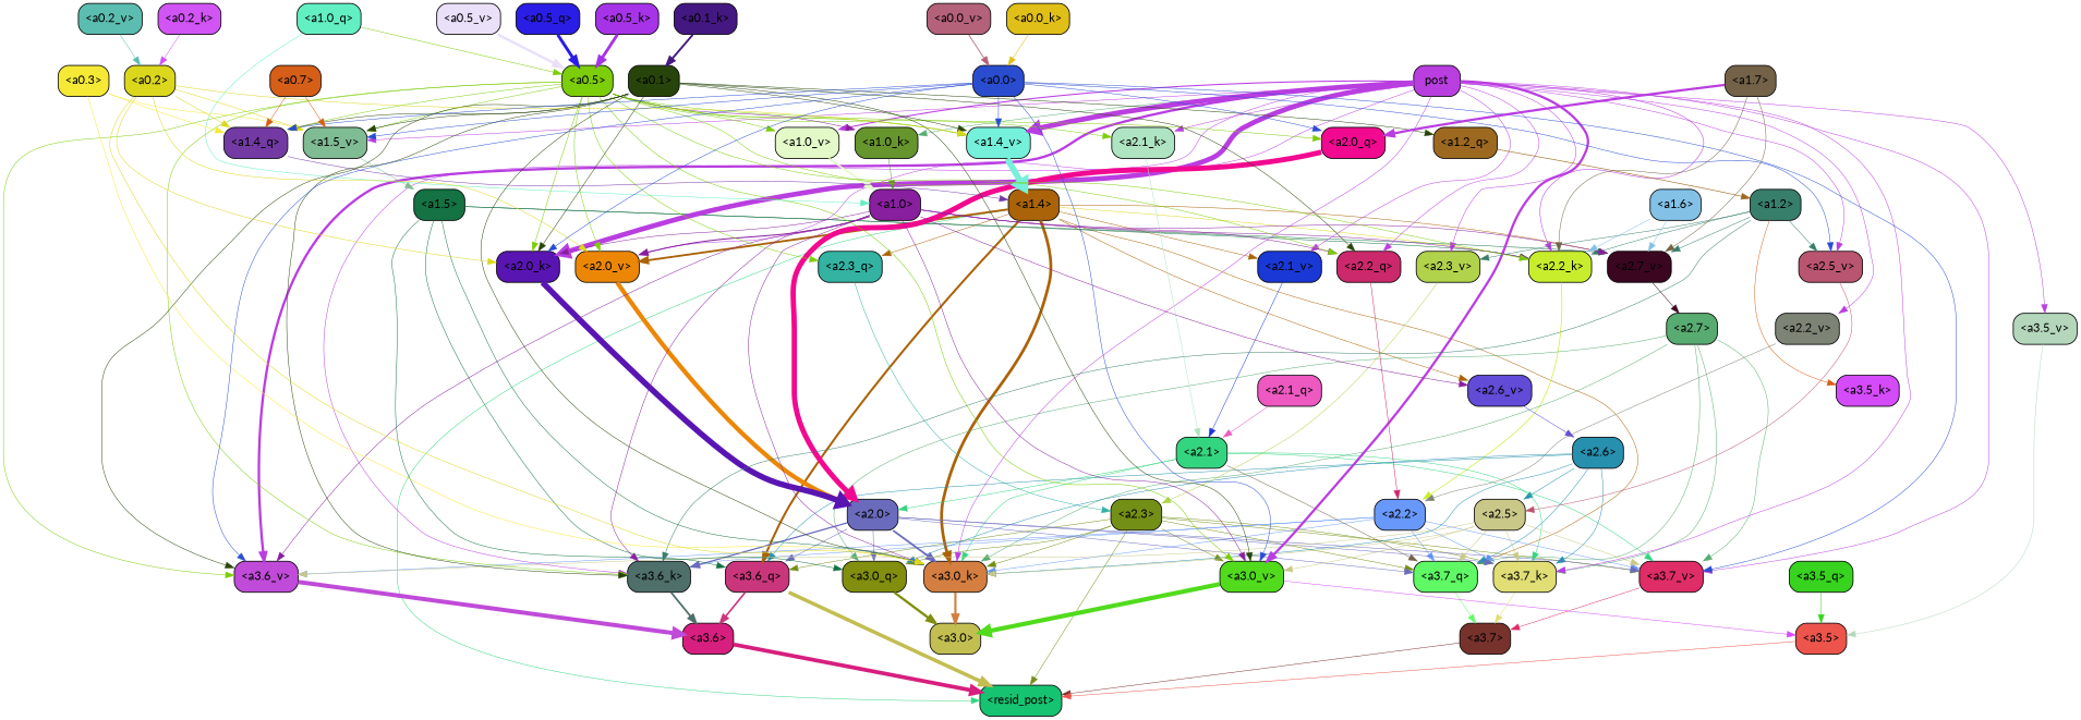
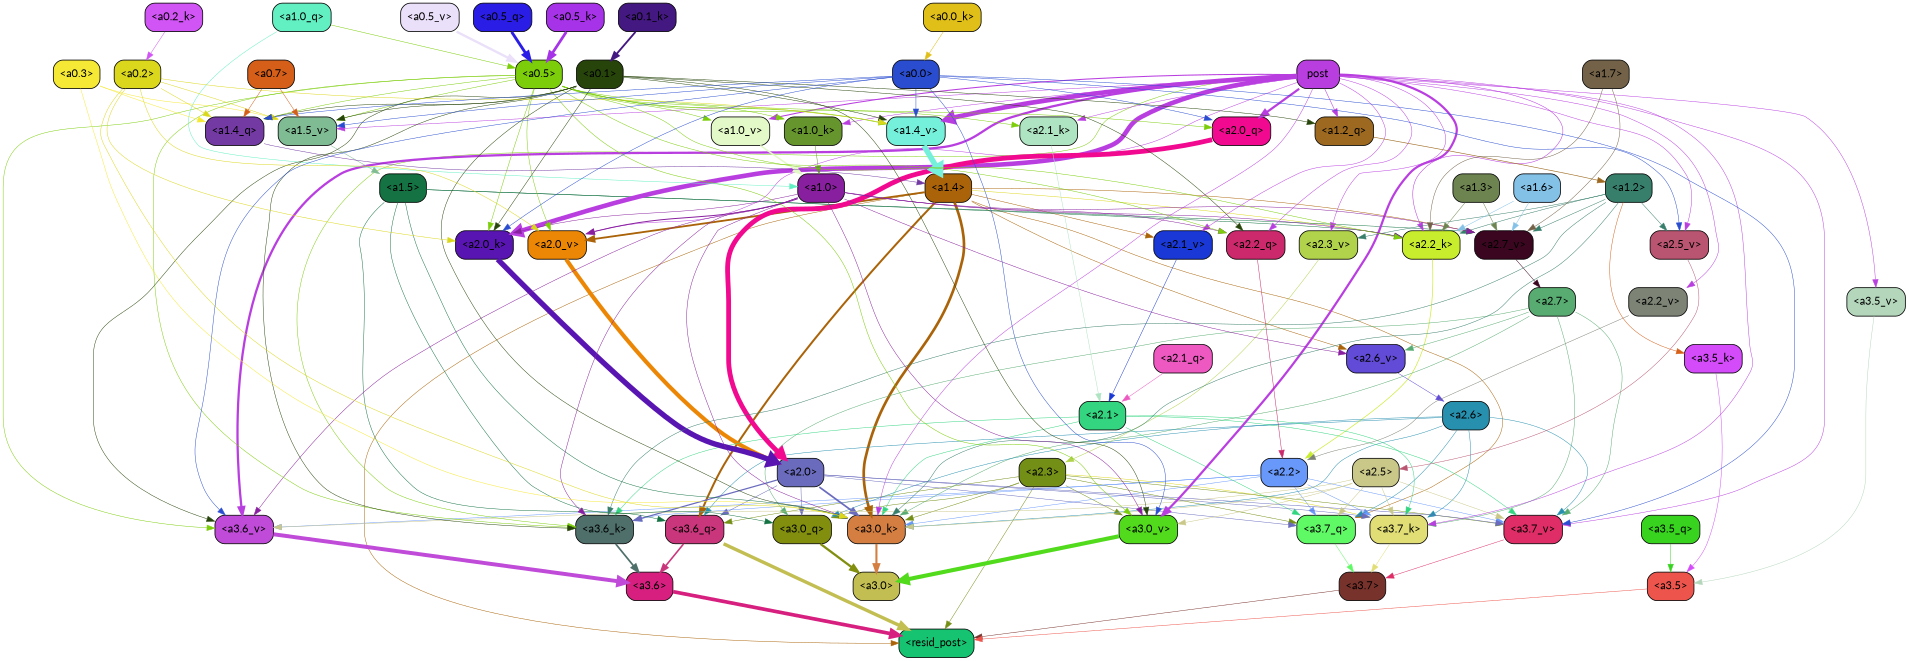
  strict digraph {
    fontname=Lato
    splines=true
    node [color=black fontname=Lato shape=box style="filled, rounded"]
    edge [color="#b93ee0" fontname=Lato penwidth=0.6]
    "<a3.7>" [fillcolor="#78322c"]
    "<resid_post>" [fillcolor="#16c371"]
    "<a3.6>" [fillcolor="#d61f7e"]
    "<a3.5>" [fillcolor="#ed544c"]
    "<a3.0>" [fillcolor="#c2be52"]
    "<a2.3>" [fillcolor="#748f16"]
    "<a3.7_q>" [fillcolor="#60f966"]
    "<a3.6_q>" [fillcolor="#ca367c"]
    "<a3.0_q>" [fillcolor="#818e0e"]
    "<a3.7_k>" [fillcolor="#e0de75"]
    "<a3.0_k>" [fillcolor="#d47f41"]
    "<a3.7_v>" [fillcolor="#df2d67"]
    "<a3.0_v>" [fillcolor="#51db1c"]
    "<a1.4>" [fillcolor="#aa6308"]
-   "<a2.3_q>" [fillcolor="#34b2a2"]
    "<a2.2_k>" [fillcolor="#c8ed2c"]
    "<a2.7_v>" [fillcolor="#3b0620"]
    "<a2.6_v>" [fillcolor="#614bd7"]
    "<a2.1_v>" [fillcolor="#1938d5"]
    "<a2.0_v>" [fillcolor="#ec8706"]
    "<a2.2>" [fillcolor="#6898fa"]
    "<a2.7>" [fillcolor="#58ac71"]
    "<a2.6>" [fillcolor="#2790af"]
    "<a2.1>" [fillcolor="#34d580"]
    "<a2.0>" [fillcolor="#6a6bbd"]
    "<a3.6_k>" [fillcolor="#4e6f6a"]
    "<a3.6_v>" [fillcolor="#c04bd8"]
    "<a3.5_q>" [fillcolor="#37d31f"]
    "<a3.5_k>" [fillcolor="#d44bfa"]
    "<a3.5_v>" [fillcolor="#b4d7bc"]
    "<a2.5>" [fillcolor="#cac889"]
    "<a1.5>" [fillcolor="#147243"]
    n33 [fillcolor="#b93ee0" label=post]
    "<a2.2_q>" [fillcolor="#cb296b"]
    "<a2.0_q>" [fillcolor="#f10990"]
    "<a2.1_k>" [fillcolor="#aee4c2"]
    "<a2.0_k>" [fillcolor="#5915b2"]
    "<a2.5_v>" [fillcolor="#b95570"]
    "<a2.3_v>" [fillcolor="#b1d24b"]
    "<a2.2_v>" [fillcolor="#7d8476"]
    "<a1.2_q>" [fillcolor="#9d6920"]
    "<a1.0_k>" [fillcolor="#66942d"]
    "<a1.5_v>" [fillcolor="#7fbb93"]
    "<a1.4_v>" [fillcolor="#75f0da"]
    "<a1.0_v>" [fillcolor="#e3f9c7"]
    "<a1.2>" [fillcolor="#377e6b"]
    "<a1.0>" [fillcolor="#881f9e"]
    "<a0.5>" [fillcolor="#7ccd0a"]
    "<a1.4_q>" [fillcolor="#733aa4"]
    "<a1.0_q>" [fillcolor="#62efc2"]
    "<a0.1>" [fillcolor="#27450a"]
    "<a0.3>" [fillcolor="#f6e936"]
    "<a0.2>" [fillcolor="#dbd71c"]
    "<a0.0>" [fillcolor="#2a4dd0"]
    "<a2.1_q>" [fillcolor="#ed59c1"]
    "<a1.7>" [fillcolor="#736248"]
    "<a1.6>" [fillcolor="#83c1e7"]
+   "<a1.3>" [fillcolor="#6d8451"]
    "<a0.7>" [fillcolor="#d55e18"]
    "<a0.5_q>" [fillcolor="#2a1de5"]
    "<a0.5_k>" [fillcolor="#a633e7"]
    "<a0.2_k>" [fillcolor="#d154f5"]
    "<a0.1_k>" [fillcolor="#441881"]
    "<a0.0_k>" [fillcolor="#e0bf18"]
    "<a0.5_v>" [fillcolor="#eae0f9"]
-   "<a0.2_v>" [fillcolor="#5bbdb0"]
-   "<a0.0_v>" [fillcolor="#b4617a"]
    "<a3.7>" -> "<resid_post>" [color="#78322c"]
    "<a3.6>" -> "<resid_post>" [color="#d61f7e" penwidth=4.648244500160217]
    "<a3.5>" -> "<resid_post>" [color="#ed544c"]
    "<a2.3>" -> "<resid_post>" [color="#748f16"]
    "<a2.3>" -> "<a3.7_q>" [color="#748f16"]
    "<a2.3>" -> "<a3.6_q>" [color="#748f16"]
    "<a2.3>" -> "<a3.0_q>" [color="#748f16"]
-   "<a2.3>" -> "<a3.7_k>" [color="#748f16"]
+   "<a2.3>" -> "<a3.7_k>" [color="#dbd71c"]
    "<a2.3>" -> "<a3.0_k>" [color="#748f16"]
    "<a2.3>" -> "<a3.7_v>" [color="#748f16"]
    "<a2.3>" -> "<a3.0_v>" [color="#748f16"]
    "<a3.7_q>" -> "<a3.7>" [color="#60f966"]
    "<a3.6_q>" -> "<resid_post>" [color="#c2be52" penwidth=4.3288813829422]
    "<a3.6_q>" -> "<a3.6>" [color="#ca367c" penwidth=2.03758105635643]
    "<a3.0_q>" -> "<a3.0>" [color="#818e0e" penwidth=2.8638100624084473]
    "<a3.7_k>" -> "<a3.7>" [color="#e0de75"]
    "<a3.0_k>" -> "<a3.0>" [color="#d47f41" penwidth=2.6274144649505615]
    "<a3.7_v>" -> "<a3.7>" [color="#df2d67"]
    "<a3.0_v>" -> "<a3.0>" [color="#51db1c" penwidth=5.188832879066467]
-   "<a1.4>" -> "<resid_post>" [color="#34d580"]
+   "<a1.4>" -> "<resid_post>" [color="#aa6308"]
    "<a1.4>" -> "<a3.7_q>" [color="#aa6308"]
    "<a1.4>" -> "<a3.6_q>" [color="#aa6308" penwidth=2.5397292599081993]
    "<a1.4>" -> "<a3.0_k>" [color="#aa6308" penwidth=3.3985572457313538]
-   "<a1.4>" -> "<a2.3_q>" [color="#aa6308"]
    "<a1.4>" -> "<a2.2_k>" [color="#dbd71c"]
    "<a1.4>" -> "<a2.7_v>" [color="#aa6308"]
    "<a1.4>" -> "<a2.6_v>" [color="#aa6308"]
    "<a1.4>" -> "<a2.1_v>" [color="#aa6308"]
    "<a1.4>" -> "<a2.0_v>" [color="#aa6308" penwidth=2.3308929204940796]
-   "<a2.3_q>" -> "<a2.3>" [color="#34b2a2"]
    "<a2.2_k>" -> "<a2.2>" [color="#c8ed2c" penwidth=0.8337457180023193]
    "<a2.7_v>" -> "<a2.7>" [color="#3b0620"]
    "<a2.6_v>" -> "<a2.6>" [color="#614bd7"]
    "<a2.1_v>" -> "<a2.1>" [color="#1938d5"]
    "<a2.0_v>" -> "<a2.0>" [color="#ec8706" penwidth=5.211444020271301]
    "<a2.2>" -> "<a3.7_q>" [color="#6898fa"]
    "<a2.2>" -> "<a3.7_k>" [color="#6898fa"]
    "<a2.2>" -> "<a3.0_k>" [color="#6898fa"]
    "<a2.2>" -> "<a3.7_v>" [color="#6898fa"]
    "<a2.2>" -> "<a3.6_k>" [color="#6898fa"]
    "<a2.2>" -> "<a3.6_v>" [color="#6898fa"]
-   "<a2.7>" -> "<a3.7_q>" [color="#58ac71"]
+   "<a2.7>" -> "<a2.6_v>" [color="#58ac71"]
    "<a2.7>" -> "<a3.0_q>" [color="#58ac71"]
    "<a2.7>" -> "<a3.7_k>" [color="#58ac71"]
    "<a2.7>" -> "<a3.0_k>" [color="#58ac71"]
    "<a2.7>" -> "<a3.7_v>" [color="#58ac71"]
    "<a2.6>" -> "<a3.7_q>" [color="#2790af"]
    "<a2.6>" -> "<a3.6_q>" [color="#2790af"]
    "<a2.6>" -> "<a3.0_q>" [color="#2790af"]
    "<a2.6>" -> "<a3.7_k>" [color="#2790af"]
    "<a2.6>" -> "<a3.0_k>" [color="#2790af"]
-   "<a2.6>" -> "<a2.5>" [color="#2790af"]
-   "<a2.1>" -> "<a3.7_q>" [color="#736248"]
+   "<a2.6>" -> "<a3.7_v>" [color="#2790af"]
+   "<a2.1>" -> "<a3.7_q>" [color="#34d580"]
    "<a2.1>" -> "<a3.7_k>" [color="#34d580"]
    "<a2.1>" -> "<a3.0_k>" [color="#34d580"]
    "<a2.1>" -> "<a3.7_v>" [color="#34d580"]
-   "<a2.1>" -> "<a2.0>" [color="#34d580"]
+   "<a2.1>" -> "<a3.6_k>" [color="#34d580"]
    "<a2.0>" -> "<a3.7_q>" [color="#6a6bbd"]
    "<a2.0>" -> "<a3.6_q>" [color="#6a6bbd"]
    "<a2.0>" -> "<a3.0_q>" [color="#6a6bbd"]
    "<a2.0>" -> "<a3.7_k>" [color="#6a6bbd"]
    "<a2.0>" -> "<a3.0_k>" [color="#6a6bbd" penwidth=2.205150544643402]
    "<a2.0>" -> "<a3.7_v>" [color="#6a6bbd"]
    "<a2.0>" -> "<a3.6_k>" [color="#6a6bbd" penwidth=1.5717863738536835]
    "<a3.6_k>" -> "<a3.6>" [color="#4e6f6a" penwidth=2.174198240041733]
    "<a3.6_v>" -> "<a3.6>" [color="#c04bd8" penwidth=5.002329230308533]
    "<a3.5_q>" -> "<a3.5>" [color="#37d31f"]
-   "<a3.0_v>" -> "<a3.5>" [color="#d44bfa"]
+   "<a3.5_k>" -> "<a3.5>" [color="#d44bfa"]
    "<a3.5_v>" -> "<a3.5>" [color="#b4d7bc"]
    "<a2.5>" -> "<a3.7_q>" [color="#cac889"]
    "<a2.5>" -> "<a3.7_k>" [color="#cac889"]
    "<a2.5>" -> "<a3.0_k>" [color="#cac889"]
    "<a2.5>" -> "<a3.7_v>" [color="#cac889"]
    "<a2.5>" -> "<a3.0_v>" [color="#cac889"]
    "<a2.5>" -> "<a3.6_v>" [color="#cac889"]
    "<a1.5>" -> "<a3.6_q>" [color="#147243"]
    "<a1.5>" -> "<a3.0_q>" [color="#147243"]
    "<a1.5>" -> "<a3.0_k>" [color="#147243"]
    "<a1.5>" -> "<a2.2_k>" [color="#147243"]
    "<a1.5>" -> "<a2.7_v>" [color="#147243"]
    n33 -> "<a3.7_k>"
    n33 -> "<a3.0_k>"
    n33 -> "<a3.7_v>"
    n33 -> "<a3.0_v>" [penwidth=2.812090039253235]
    n33 -> "<a2.2_k>" [penwidth=0.6694881916046143]
    n33 -> "<a2.1_v>"
    n33 -> "<a2.0_v>"
-   n33 -> "<a3.6_k>"
+   n33 -> "<a3.6_k>" [color="#7ccd0a"]
    n33 -> "<a3.6_v>" [penwidth=2.882729172706604]
    n33 -> "<a3.5_v>"
    n33 -> "<a2.2_q>"
-   "<a1.7>" -> "<a2.0_q>" [penwidth=2.773140072822571]
+   n33 -> "<a2.0_q>" [penwidth=2.773140072822571]
    n33 -> "<a2.1_k>"
    n33 -> "<a2.0_k>" [penwidth=5.809704422950745]
    n33 -> "<a2.5_v>"
    n33 -> "<a2.3_v>"
    n33 -> "<a2.2_v>"
-   n33 -> "<a1.0_k>" [color="#58ac71"]
+   n33 -> "<a1.2_q>" [penwidth=0.6789929866790771]
+   n33 -> "<a1.0_k>"
    n33 -> "<a1.5_v>"
    n33 -> "<a1.4_v>" [penwidth=5.930049657821655]
    n33 -> "<a1.0_v>" [penwidth=1.3246397972106934]
    "<a2.2_q>" -> "<a2.2>" [color="#cb296b" penwidth=0.6299107074737549]
    "<a2.0_q>" -> "<a2.0>" [color="#f10990" penwidth=6.081655263900757]
    "<a2.1_k>" -> "<a2.1>" [color="#aee4c2"]
    "<a2.0_k>" -> "<a2.0>" [color="#5915b2" penwidth=6.795950889587402]
    "<a2.5_v>" -> "<a2.5>" [color="#b95570"]
    "<a2.3_v>" -> "<a2.3>" [color="#b1d24b"]
    "<a2.2_v>" -> "<a2.2>" [color="#7d8476"]
    "<a1.2_q>" -> "<a1.2>" [color="#9d6920" penwidth=0.7635738849639893]
    "<a1.0_k>" -> "<a1.0>" [color="#66942d"]
    "<a1.5_v>" -> "<a1.5>" [color="#7fbb93"]
    "<a1.4_v>" -> "<a1.4>" [color="#75f0da" penwidth=7.066803693771362]
    "<a1.0_v>" -> "<a1.0>" [color="#e3f9c7" penwidth=1.970656156539917]
+   "<a1.2>" -> "<a3.0_k>" [color="#377e6b"]
    "<a1.2>" -> "<a2.2_k>" [color="#377e6b"]
    "<a1.2>" -> "<a2.7_v>" [color="#377e6b"]
    "<a1.2>" -> "<a3.6_k>" [color="#377e6b"]
    "<a1.2>" -> "<a3.5_k>" [color="#d55e18"]
    "<a1.2>" -> "<a2.5_v>" [color="#377e6b"]
    "<a1.2>" -> "<a2.3_v>" [color="#377e6b"]
    "<a1.0>" -> "<a3.0_k>" [color="#881f9e"]
    "<a1.0>" -> "<a3.0_v>" [color="#881f9e"]
    "<a1.0>" -> "<a2.2_k>" [color="#881f9e"]
    "<a1.0>" -> "<a2.7_v>" [color="#881f9e"]
    "<a1.0>" -> "<a2.6_v>" [color="#881f9e"]
    "<a1.0>" -> "<a2.0_v>" [color="#881f9e" penwidth=1.2632839679718018]
    "<a1.0>" -> "<a3.6_k>" [color="#881f9e"]
    "<a1.0>" -> "<a3.6_v>" [color="#881f9e"]
    "<a1.0>" -> "<a2.2_q>" [color="#881f9e"]
    "<a1.0>" -> "<a2.0_k>" [color="#881f9e"]
    "<a0.5>" -> "<a3.0_v>" [color="#7ccd0a" penwidth=0.6281400918960571]
-   "<a0.5>" -> "<a2.3_q>" [color="#7ccd0a"]
    "<a0.5>" -> "<a2.2_k>" [color="#7ccd0a"]
    "<a0.5>" -> "<a2.0_v>" [color="#7ccd0a"]
    "<a0.5>" -> "<a3.6_k>" [color="#7ccd0a"]
    "<a0.5>" -> "<a3.6_v>" [color="#7ccd0a"]
    "<a0.5>" -> "<a2.2_q>" [color="#7ccd0a"]
    "<a0.5>" -> "<a2.0_q>" [color="#7ccd0a"]
    "<a0.5>" -> "<a2.1_k>" [color="#7ccd0a"]
    "<a0.5>" -> "<a2.0_k>" [color="#7ccd0a" penwidth=0.6196913719177246]
-   "<a0.5>" -> "<a1.0_k>" [color="#881f9e"]
+   "<a0.5>" -> "<a1.0_k>" [color="#7ccd0a"]
    "<a0.5>" -> "<a1.5_v>" [color="#7ccd0a"]
    "<a0.5>" -> "<a1.4_v>" [color="#7ccd0a" penwidth=0.9038386344909668]
    "<a0.5>" -> "<a1.0_v>" [color="#7ccd0a"]
    "<a0.5>" -> "<a1.4_q>" [color="#7ccd0a"]
    "<a1.4_q>" -> "<a1.4>" [color="#733aa4"]
    "<a1.0_q>" -> "<a1.0>" [color="#62efc2"]
    "<a1.0_q>" -> "<a0.5>" [color="#7ccd0a"]
    "<a0.1>" -> "<a3.0_k>" [color="#27450a"]
    "<a0.1>" -> "<a3.0_v>" [color="#27450a"]
    "<a0.1>" -> "<a3.6_k>" [color="#27450a"]
    "<a0.1>" -> "<a3.6_v>" [color="#27450a"]
    "<a0.1>" -> "<a2.2_q>" [color="#27450a"]
    "<a0.1>" -> "<a2.0_k>" [color="#27450a"]
    "<a0.1>" -> "<a1.2_q>" [color="#27450a"]
    "<a0.1>" -> "<a1.5_v>" [color="#27450a"]
    "<a0.1>" -> "<a1.4_v>" [color="#27450a"]
    "<a0.1>" -> "<a1.4_q>" [color="#27450a"]
    "<a0.3>" -> "<a3.0_k>" [color="#f6e936"]
    "<a0.3>" -> "<a1.5_v>" [color="#f6e936"]
    "<a0.3>" -> "<a1.4_q>" [color="#f6e936"]
    "<a0.2>" -> "<a3.0_k>" [color="#dbd71c"]
    "<a0.2>" -> "<a2.0_v>" [color="#dbd71c"]
    "<a0.2>" -> "<a2.0_k>" [color="#dbd71c"]
    "<a0.2>" -> "<a1.5_v>" [color="#dbd71c"]
    "<a0.2>" -> "<a1.4_v>" [color="#dbd71c"]
    "<a0.2>" -> "<a1.4_q>" [color="#dbd71c"]
    "<a0.0>" -> "<a3.7_v>" [color="#2a4dd0"]
    "<a0.0>" -> "<a3.0_v>" [color="#2a4dd0"]
    "<a0.0>" -> "<a3.6_v>" [color="#2a4dd0"]
    "<a0.0>" -> "<a2.0_q>" [color="#2a4dd0"]
    "<a0.0>" -> "<a2.0_k>" [color="#2a4dd0"]
    "<a0.0>" -> "<a2.5_v>" [color="#2a4dd0"]
    "<a0.0>" -> "<a1.5_v>" [color="#2a4dd0"]
    "<a0.0>" -> "<a1.4_v>" [color="#2a4dd0"]
    "<a0.0>" -> "<a1.4_q>" [color="#2a4dd0"]
    "<a2.1_q>" -> "<a2.1>" [color="#ed59c1"]
    "<a1.7>" -> "<a2.2_k>" [color="#736248"]
    "<a1.7>" -> "<a2.7_v>" [color="#736248"]
    "<a1.6>" -> "<a2.2_k>" [color="#83c1e7"]
    "<a1.6>" -> "<a2.7_v>" [color="#83c1e7"]
+   "<a1.3>" -> "<a2.2_k>" [color="#6d8451"]
+   "<a1.3>" -> "<a2.7_v>" [color="#6d8451"]
    "<a0.7>" -> "<a1.5_v>" [color="#d55e18"]
    "<a0.7>" -> "<a1.4_q>" [color="#d55e18"]
    "<a0.5_q>" -> "<a0.5>" [color="#2a1de5" penwidth=3.6266062557697296]
    "<a0.5_k>" -> "<a0.5>" [color="#a633e7" penwidth=3.475644141435623]
    "<a0.2_k>" -> "<a0.2>" [color="#d154f5"]
    "<a0.1_k>" -> "<a0.1>" [color="#441881" penwidth=2.3508740663528442]
    "<a0.0_k>" -> "<a0.0>" [color="#e0bf18" penwidth=0.6416475772857666]
    "<a0.5_v>" -> "<a0.5>" [color="#eae0f9" penwidth=3.019147038459778]
-   "<a0.2_v>" -> "<a0.2>" [color="#5bbdb0"]
-   "<a0.0_v>" -> "<a0.0>" [color="#b4617a" penwidth=1.0116496086120605]
  }
